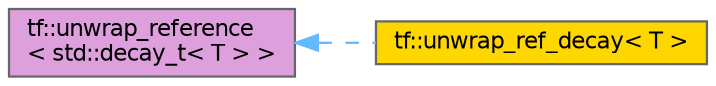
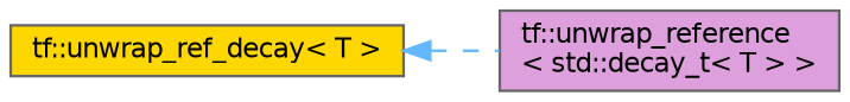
  digraph {
    rankdir=LR
    node [color=grey40 fontname=Helvetica fontsize=10 shape=box style=filled]
    n1 [fillcolor=plum height=0.2 label="tf::unwrap_reference\l\< std::decay_t\< T \> \>" width=0.4]
    n2 [fillcolor=gold height=0.2 label="tf::unwrap_ref_decay\< T \>" width=0.4]
-   n1 -> n2 [color=steelblue1 dir=back fontname=Helvetica fontsize=10 labelfontname=Helvetica labelfontsize=10 style=dashed]
+   n2 -> n1 [color=steelblue1 dir=back fontname=Helvetica fontsize=10 labelfontname=Helvetica labelfontsize=10 style=dashed]
  }
